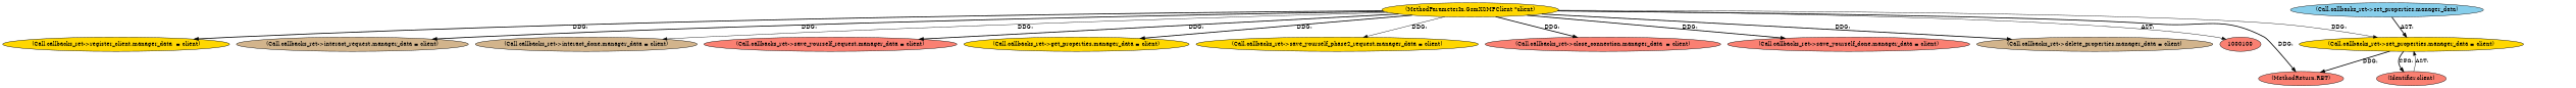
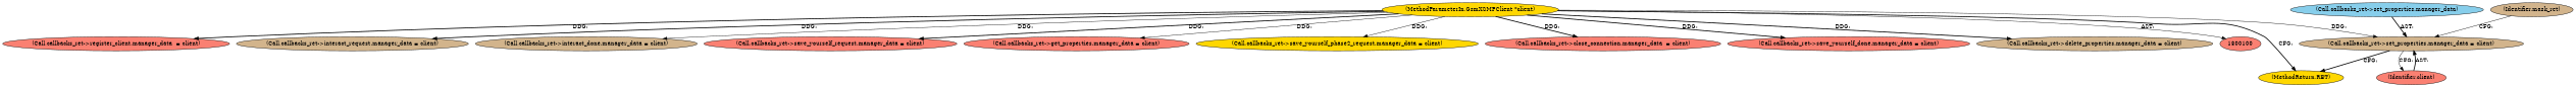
  digraph {
    node [fillcolor=salmon style=filled]
    edge [style=bold]
-   n1 [fillcolor=gold label="(Call,callbacks_ret->set_properties.manager_data = client)"]
-   n2 [label="(MethodReturn,RET)"]
+   n1 [fillcolor=tan label="(Call,callbacks_ret->set_properties.manager_data = client)"]
+   n2 [fillcolor=gold label="(MethodReturn,RET)"]
    n3 [label="(Identifier,client)"]
    n4 [fillcolor=gold label="(MethodParameterIn,GsmXSMPClient *client)"]
-   n5 [fillcolor=gold label="(Call,callbacks_ret->register_client.manager_data  = client)"]
+   n5 [label="(Call,callbacks_ret->register_client.manager_data  = client)"]
    n6 [fillcolor=tan label="(Call,callbacks_ret->interact_request.manager_data = client)"]
    n7 [fillcolor=tan label="(Call,callbacks_ret->interact_done.manager_data = client)"]
    n8 [label="(Call,callbacks_ret->save_yourself_request.manager_data = client)"]
-   n9 [fillcolor=gold label="(Call,callbacks_ret->get_properties.manager_data = client)"]
+   n9 [label="(Call,callbacks_ret->get_properties.manager_data = client)"]
    n10 [fillcolor=gold label="(Call,callbacks_ret->save_yourself_phase2_request.manager_data = client)"]
    n11 [label="(Call,callbacks_ret->close_connection.manager_data  = client)"]
    n12 [label="(Call,callbacks_ret->save_yourself_done.manager_data = client)"]
    n13 [fillcolor=tan label="(Call,callbacks_ret->delete_properties.manager_data = client)"]
-   1000100
+   1000100 [label=1800100]
    n15 [fillcolor=skyblue label="(Call,callbacks_ret->set_properties.manager_data)"]
-   n1 -> n2 [label="DDG: "]
-   n1 -> n3 [label="CFG: "]
-   n3 -> n1 [label="AST: " style=solid]
+   n16 [fillcolor=tan label="(Identifier,mask_ret)"]
+   n1 -> n2 [label="CFG: "]
+   n1 -> n3 [label="CFG: " style=solid]
+   n3 -> n1 [label="AST: "]
    n4 -> n1 [label="DDG: " style=solid]
-   n4 -> n2 [label="DDG: "]
+   n4 -> n2 [label="CFG: "]
    n4 -> n5 [label="DDG: "]
    n4 -> n6 [label="DDG: "]
    n4 -> n7 [label="DDG: " style=solid]
    n4 -> n8 [label="DDG: "]
-   n4 -> n9 [label="DDG: "]
+   n4 -> n9 [label="DDG: " style=solid]
    n4 -> n10 [label="DDG: " style=solid]
    n4 -> n11 [label="DDG: "]
    n4 -> n12 [label="DDG: "]
    n4 -> n13 [label="DDG: "]
    n4 -> 1000100 [label="AST: " style=solid]
    n15 -> n1 [label="AST: "]
+   n16 -> n1 [label="CFG: " style=solid]
  }
